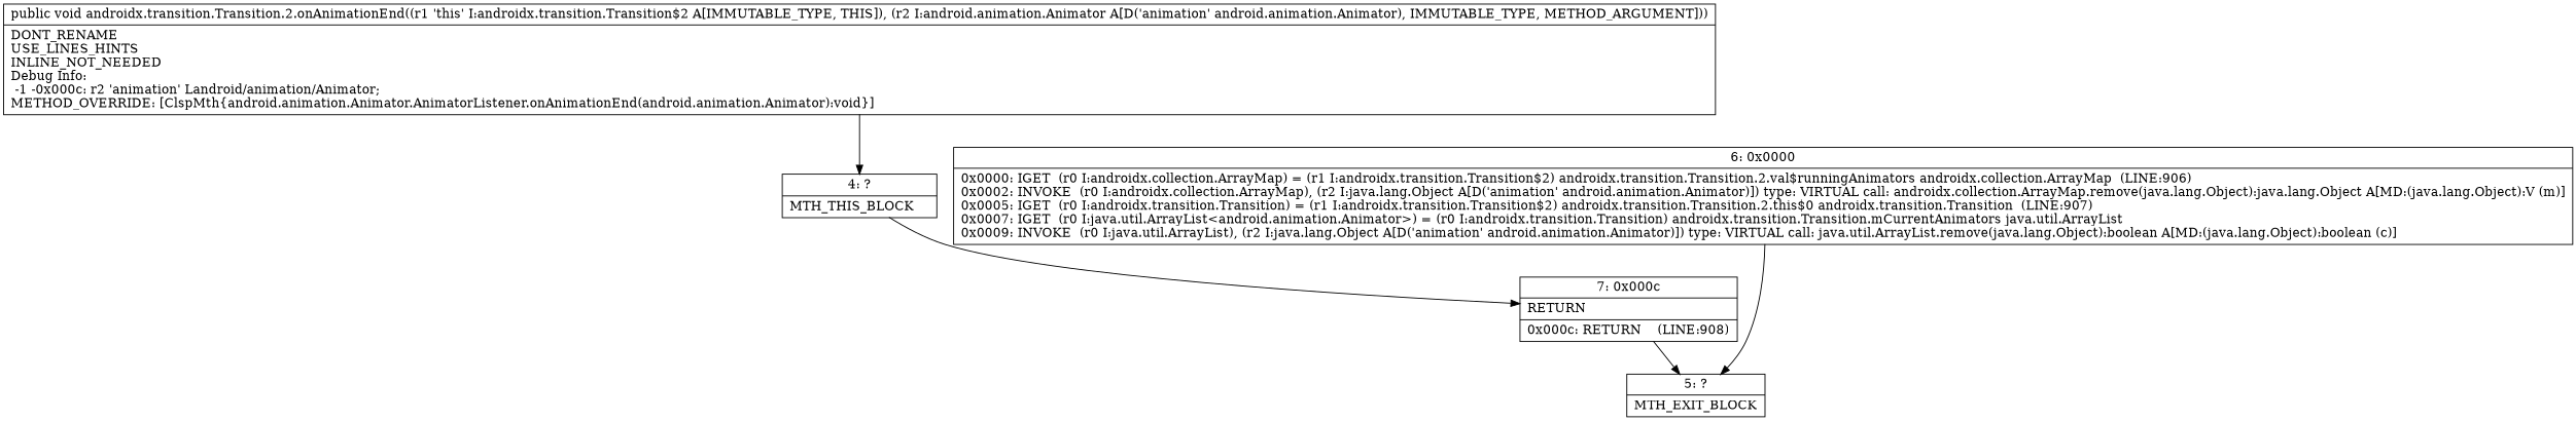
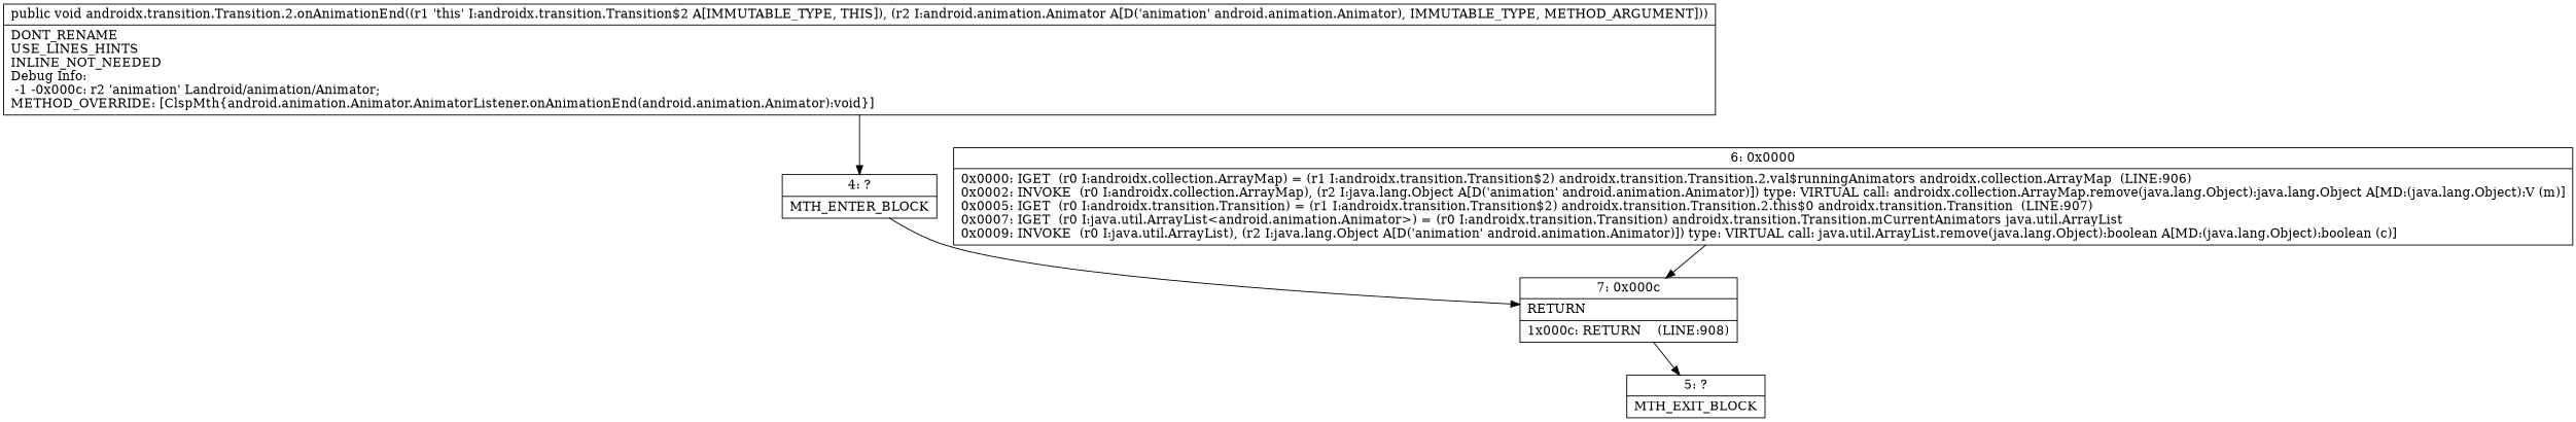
  digraph {
    node [shape=record]
-   n1 [label="{4\:\ ?|MTH_THIS_BLOCK\l}"]
-   n2 [label="{7\:\ 0x000c|RETURN\l|0x000c: RETURN    (LINE:908)\l}"]
+   n1 [label="{4\:\ ?|MTH_ENTER_BLOCK\l}"]
+   n2 [label="{7\:\ 0x000c|RETURN\l|1x000c: RETURN    (LINE:908)\l}"]
    n3 [label="{6\:\ 0x0000|0x0000: IGET  (r0 I:androidx.collection.ArrayMap) = (r1 I:androidx.transition.Transition$2) androidx.transition.Transition.2.val$runningAnimators androidx.collection.ArrayMap  (LINE:906)\l0x0002: INVOKE  (r0 I:androidx.collection.ArrayMap), (r2 I:java.lang.Object A[D('animation' android.animation.Animator)]) type: VIRTUAL call: androidx.collection.ArrayMap.remove(java.lang.Object):java.lang.Object A[MD:(java.lang.Object):V (m)]\l0x0005: IGET  (r0 I:androidx.transition.Transition) = (r1 I:androidx.transition.Transition$2) androidx.transition.Transition.2.this$0 androidx.transition.Transition  (LINE:907)\l0x0007: IGET  (r0 I:java.util.ArrayList\<android.animation.Animator\>) = (r0 I:androidx.transition.Transition) androidx.transition.Transition.mCurrentAnimators java.util.ArrayList \l0x0009: INVOKE  (r0 I:java.util.ArrayList), (r2 I:java.lang.Object A[D('animation' android.animation.Animator)]) type: VIRTUAL call: java.util.ArrayList.remove(java.lang.Object):boolean A[MD:(java.lang.Object):boolean (c)]\l}"]
    n4 [label="{5\:\ ?|MTH_EXIT_BLOCK\l}"]
    n5 [label="{public void androidx.transition.Transition.2.onAnimationEnd((r1 'this' I:androidx.transition.Transition$2 A[IMMUTABLE_TYPE, THIS]), (r2 I:android.animation.Animator A[D('animation' android.animation.Animator), IMMUTABLE_TYPE, METHOD_ARGUMENT]))  | DONT_RENAME\lUSE_LINES_HINTS\lINLINE_NOT_NEEDED\lDebug Info:\l  \-1 \-0x000c: r2 'animation' Landroid\/animation\/Animator;\lMETHOD_OVERRIDE: [ClspMth\{android.animation.Animator.AnimatorListener.onAnimationEnd(android.animation.Animator):void\}]\l}"]
    n1 -> n2
    n2 -> n4
-   n3 -> n4
+   n3 -> n2
    n5 -> n1
  }
